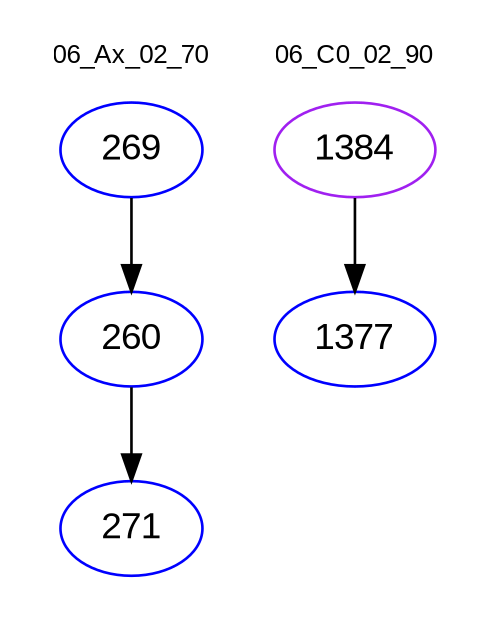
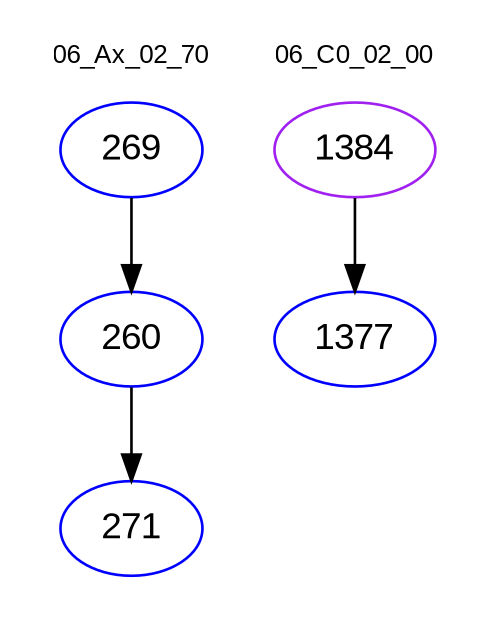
  digraph {
    fontname="Liberation Sans"
    node [color=blue fontname="Liberation Sans"]
    edge [color=black fontname="Liberation Sans"]
    n1 [label=269]
    n2 [label=260]
    n3 [label=271]
    n4 [color=purple label=1384]
    n5 [label=1377]
    subgraph cluster_1 {
      color=white
      fontsize=10
      label="06_Ax_02_70"
      n1
      n2
      n3
    }
    subgraph cluster_2 {
      color=white
      fontsize=10
-     label="06_C0_02_90"
+     label="06_C0_02_00"
      n4
      n5
    }
    n1 -> n2
    n2 -> n3
    n4 -> n5
  }
